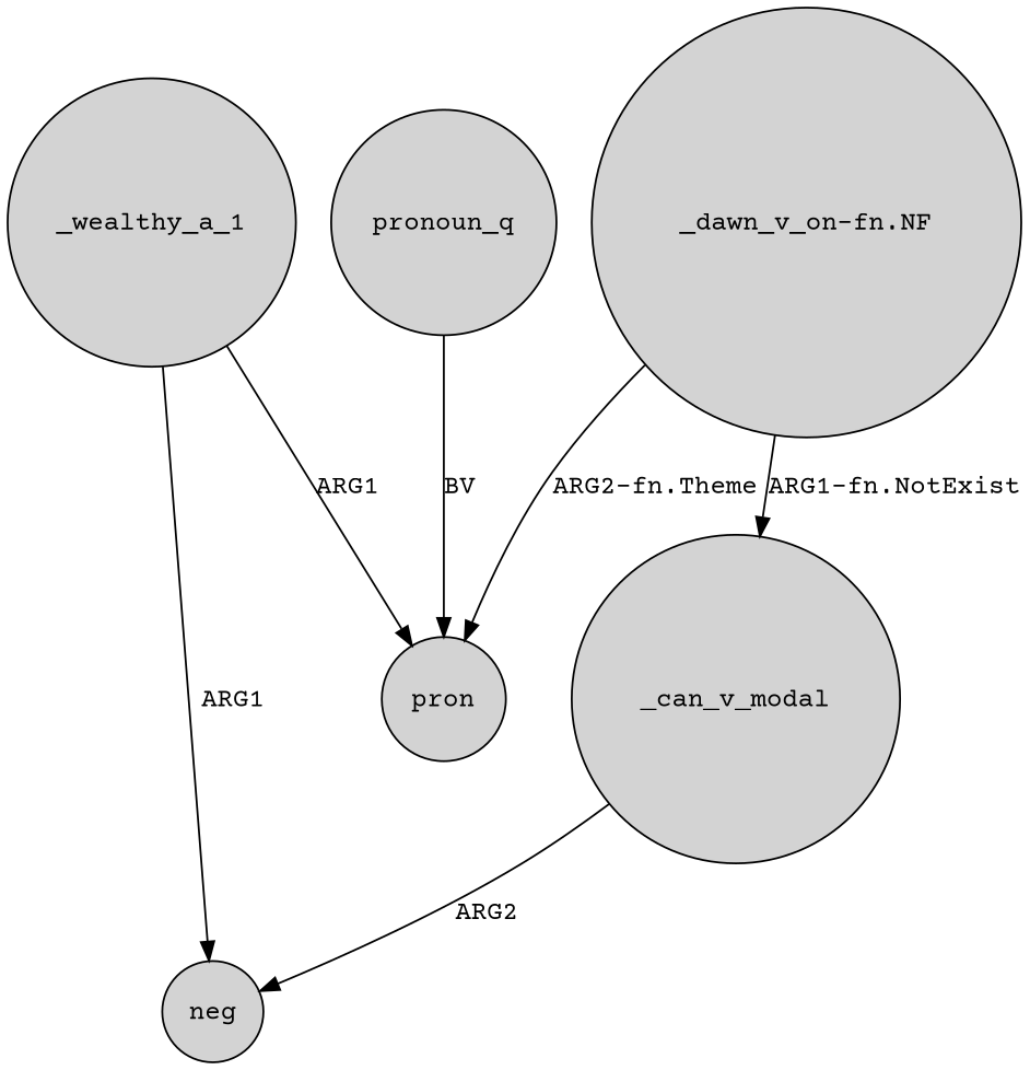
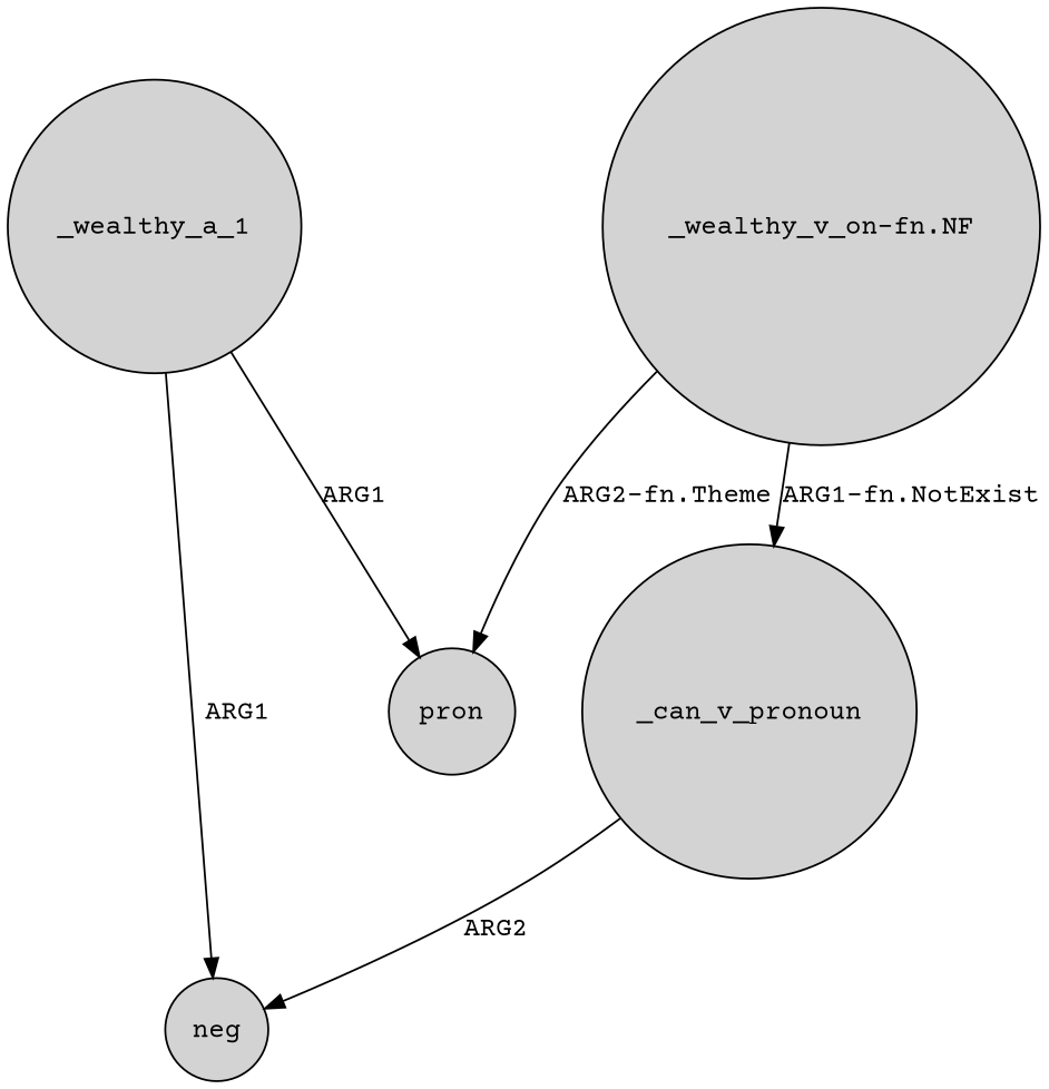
  digraph {
    fontname="Courier Prime"
    node [fontname="Courier Prime" shape=circle style=filled]
    edge [fontname="Courier Prime"]
-   _can_v_modal
+   _can_v_modal [label=_can_v_pronoun]
    neg
    _wealthy_a_1
    pron
-   "_dawn_v_on-fn.NF"
-   pronoun_q
+   "_dawn_v_on-fn.NF" [label="_wealthy_v_on-fn.NF"]
    _can_v_modal -> neg [label=ARG2]
    _wealthy_a_1 -> neg [label=ARG1]
    _wealthy_a_1 -> pron [label=ARG1]
    "_dawn_v_on-fn.NF" -> _can_v_modal [label="ARG1-fn.NotExist"]
    "_dawn_v_on-fn.NF" -> pron [label="ARG2-fn.Theme"]
-   pronoun_q -> pron [label=BV]
  }
